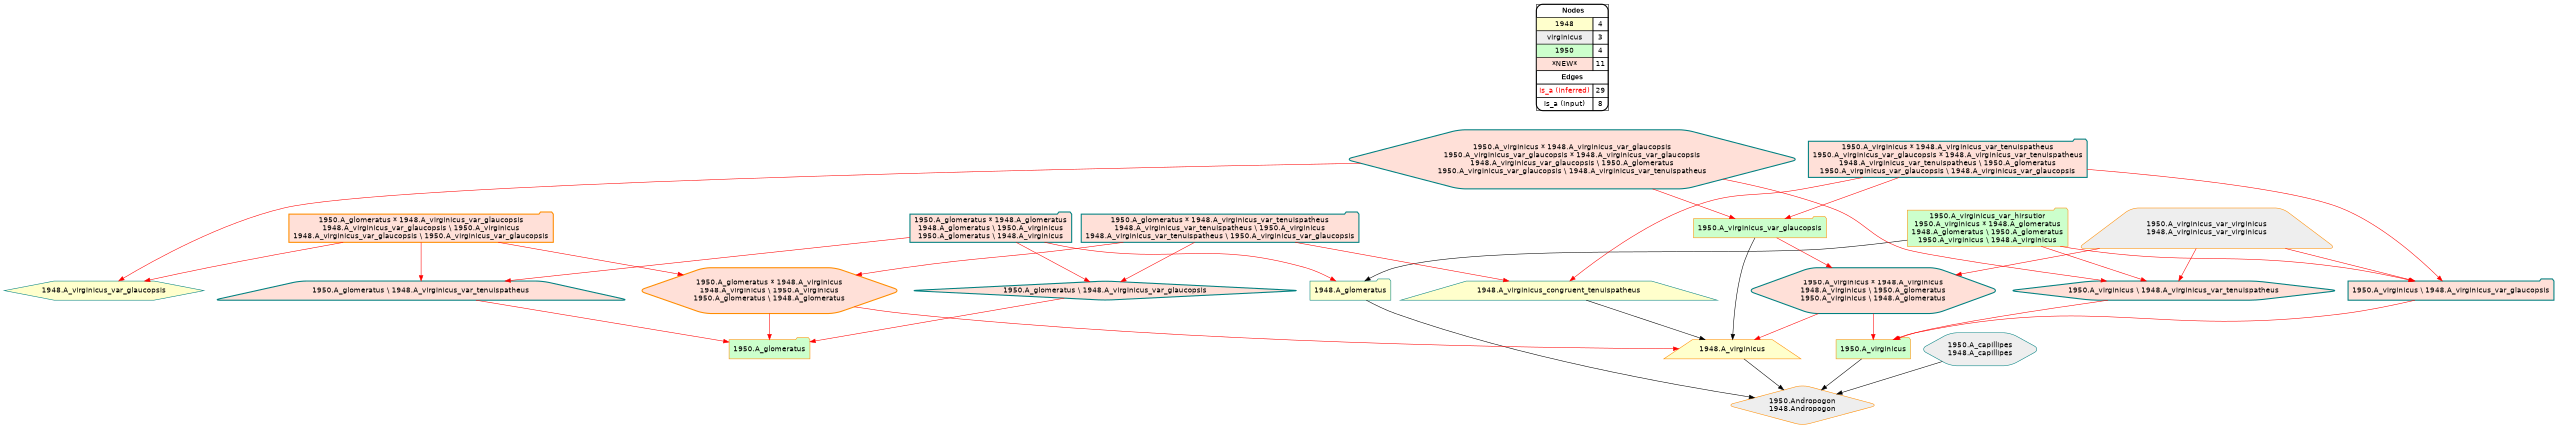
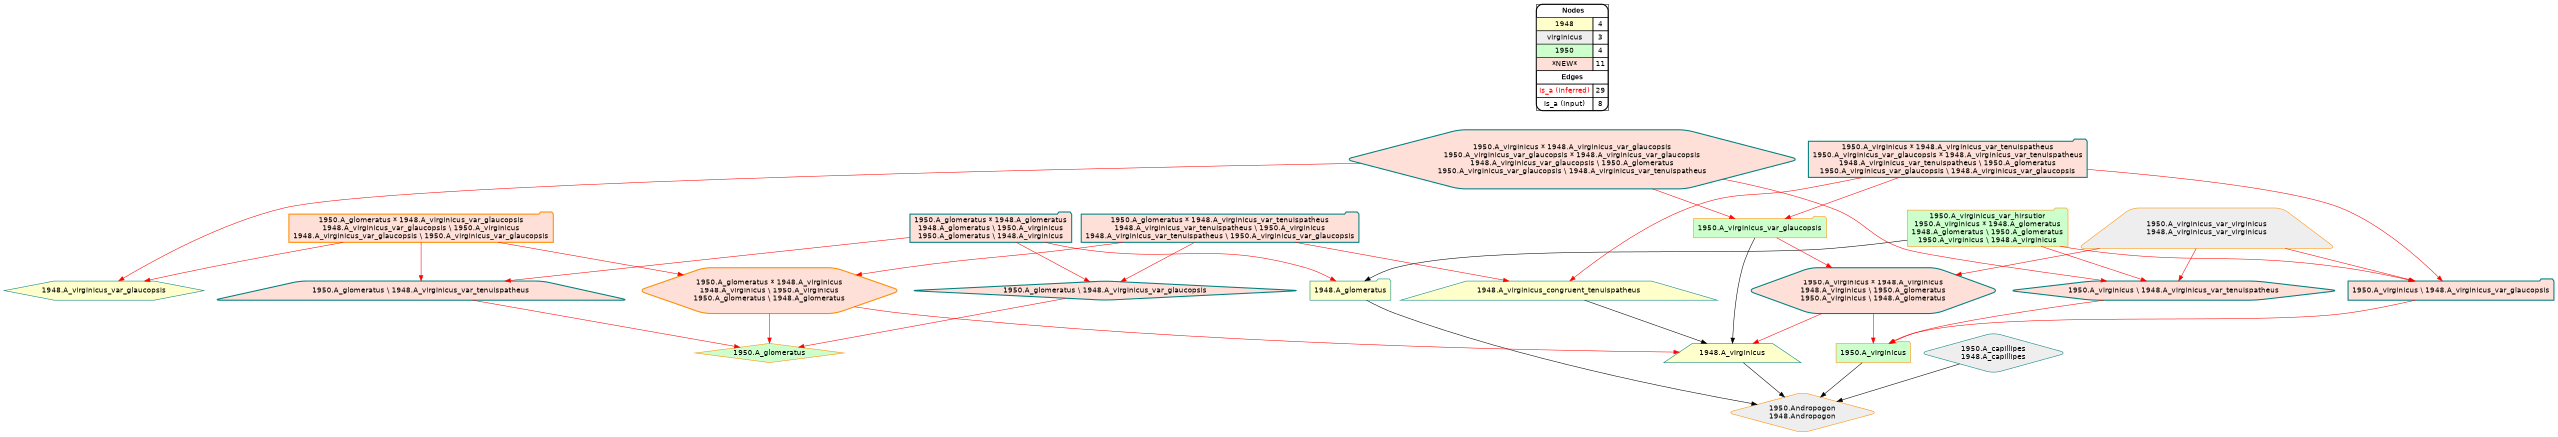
  digraph {
    rankdir=TB
    node [fillcolor="#FFE0D8" fontname=helvetica shape=folder style="filled,rounded,bold" color=teal]
    edge [arrowhead=normal color="#FF0000" constraint=true penwidth=1 style=solid]
    n1 [fillcolor=white label=<   <TABLE BORDER="0" CELLBORDER="1" CELLSPACING="0" CELLPADDING="4">  <TR> <TD COLSPAN="2"><font face="Arial Black"> Nodes</font></TD> </TR>  <TR>   <TD bgcolor="#FFFFCC" fontname="helvetica">1948</TD>   <TD>4</TD>   </TR>  <TR>   <TD bgcolor="#EEEEEE" fontname="helvetica">virginicus</TD>   <TD>3</TD>   </TR>  <TR>   <TD bgcolor="#CCFFCC" fontname="helvetica">1950</TD>   <TD>4</TD>   </TR>  <TR>   <TD bgcolor="#FFE0D8" fontname="helvetica">*NEW*</TD>   <TD>11</TD>   </TR>  <TR> <TD COLSPAN="2"><font face = "Arial Black"> Edges </font></TD> </TR>  <TR>   <TD><font color ="#FF0000">is_a (inferred)</font></TD><TD>29</TD> </TR> <TR>   <TD><font color ="#000000">is_a (input)</font></TD><TD>8</TD> </TR> </TABLE>   > margin=0 shape=box color=""]
-   "1948.A_virginicus" [color=darkorange fillcolor="#FFFFCC" shape=trapezium style=filled]
+   "1948.A_virginicus" [fillcolor="#FFFFCC" shape=trapezium style=filled]
    "1950.Andropogon\n1948.Andropogon" [color=darkorange fillcolor="#EEEEEE" shape=diamond style="filled,rounded"]
    n4 [fillcolor="#FFFFCC" label="1948.A_virginicus_congruent_tenuispatheus" shape=trapezium style=filled]
    "1948.A_glomeratus" [fillcolor="#FFFFCC" style=filled]
    "1948.A_virginicus_var_glaucopsis" [fillcolor="#FFFFCC" shape=hexagon style=filled]
-   "1950.A_capillipes\n1948.A_capillipes" [fillcolor="#EEEEEE" shape=hexagon style="filled,rounded"]
+   "1950.A_capillipes\n1948.A_capillipes" [fillcolor="#EEEEEE" shape=diamond style="filled,rounded"]
    "1950.A_virginicus_var_virginicus\n1948.A_virginicus_var_virginicus" [color=darkorange fillcolor="#EEEEEE" shape=trapezium style="filled,rounded"]
    "1950.A_virginicus \\ 1948.A_virginicus_var_glaucopsis"
    "1950.A_virginicus * 1948.A_virginicus\n1948.A_virginicus \\ 1950.A_glomeratus\n1950.A_virginicus \\ 1948.A_glomeratus" [shape=hexagon]
    "1950.A_virginicus \\ 1948.A_virginicus_var_tenuispatheus" [shape=hexagon]
    "1950.A_virginicus" [color=darkorange fillcolor="#CCFFCC" style=filled]
    "1950.A_virginicus_var_hirsutior\n1950.A_virginicus * 1948.A_glomeratus\n1948.A_glomeratus \\ 1950.A_glomeratus\n1950.A_virginicus \\ 1948.A_virginicus" [color=darkorange fillcolor="#CCFFCC" style=filled]
    "1950.A_virginicus_var_glaucopsis" [color=darkorange fillcolor="#CCFFCC" style=filled]
-   "1950.A_glomeratus" [color=darkorange fillcolor="#CCFFCC" style=filled]
+   "1950.A_glomeratus" [color=darkorange fillcolor="#CCFFCC" shape=diamond style=filled]
    "1950.A_glomeratus * 1948.A_virginicus_var_glaucopsis\n1948.A_virginicus_var_glaucopsis \\ 1950.A_virginicus\n1948.A_virginicus_var_glaucopsis \\ 1950.A_virginicus_var_glaucopsis" [color=darkorange]
    "1950.A_glomeratus * 1948.A_virginicus\n1948.A_virginicus \\ 1950.A_virginicus\n1950.A_glomeratus \\ 1948.A_glomeratus" [color=darkorange shape=hexagon]
    "1950.A_glomeratus \\ 1948.A_virginicus_var_tenuispatheus" [shape=trapezium]
    "1950.A_glomeratus * 1948.A_virginicus_var_tenuispatheus\n1948.A_virginicus_var_tenuispatheus \\ 1950.A_virginicus\n1948.A_virginicus_var_tenuispatheus \\ 1950.A_virginicus_var_glaucopsis"
    "1950.A_glomeratus \\ 1948.A_virginicus_var_glaucopsis" [shape=diamond]
    "1950.A_virginicus * 1948.A_virginicus_var_glaucopsis\n1950.A_virginicus_var_glaucopsis * 1948.A_virginicus_var_glaucopsis\n1948.A_virginicus_var_glaucopsis \\ 1950.A_glomeratus\n1950.A_virginicus_var_glaucopsis \\ 1948.A_virginicus_var_tenuispatheus" [shape=hexagon]
    "1950.A_glomeratus * 1948.A_glomeratus\n1948.A_glomeratus \\ 1950.A_virginicus\n1950.A_glomeratus \\ 1948.A_virginicus"
    "1950.A_virginicus * 1948.A_virginicus_var_tenuispatheus\n1950.A_virginicus_var_glaucopsis * 1948.A_virginicus_var_tenuispatheus\n1948.A_virginicus_var_tenuispatheus \\ 1950.A_glomeratus\n1950.A_virginicus_var_glaucopsis \\ 1948.A_virginicus_var_glaucopsis"
    subgraph sub_1 {
      rank=source
      n1
    }
    "1948.A_virginicus" -> "1950.Andropogon\n1948.Andropogon" [color="#000000"]
    n4 -> "1948.A_virginicus" [color="#000000"]
    "1948.A_glomeratus" -> "1950.Andropogon\n1948.Andropogon" [color="#000000"]
    "1950.A_capillipes\n1948.A_capillipes" -> "1950.Andropogon\n1948.Andropogon" [color="#000000"]
    "1950.A_virginicus_var_virginicus\n1948.A_virginicus_var_virginicus" -> "1950.A_virginicus \\ 1948.A_virginicus_var_glaucopsis"
    "1950.A_virginicus_var_virginicus\n1948.A_virginicus_var_virginicus" -> "1950.A_virginicus * 1948.A_virginicus\n1948.A_virginicus \\ 1950.A_glomeratus\n1950.A_virginicus \\ 1948.A_glomeratus"
    "1950.A_virginicus_var_virginicus\n1948.A_virginicus_var_virginicus" -> "1950.A_virginicus \\ 1948.A_virginicus_var_tenuispatheus"
    "1950.A_virginicus \\ 1948.A_virginicus_var_glaucopsis" -> "1950.A_virginicus"
    "1950.A_virginicus * 1948.A_virginicus\n1948.A_virginicus \\ 1950.A_glomeratus\n1950.A_virginicus \\ 1948.A_glomeratus" -> "1948.A_virginicus"
    "1950.A_virginicus * 1948.A_virginicus\n1948.A_virginicus \\ 1950.A_glomeratus\n1950.A_virginicus \\ 1948.A_glomeratus" -> "1950.A_virginicus"
    "1950.A_virginicus \\ 1948.A_virginicus_var_tenuispatheus" -> "1950.A_virginicus"
    "1950.A_virginicus" -> "1950.Andropogon\n1948.Andropogon" [color="#000000"]
    "1950.A_virginicus_var_hirsutior\n1950.A_virginicus * 1948.A_glomeratus\n1948.A_glomeratus \\ 1950.A_glomeratus\n1950.A_virginicus \\ 1948.A_virginicus" -> "1948.A_glomeratus" [color="#000000"]
    "1950.A_virginicus_var_hirsutior\n1950.A_virginicus * 1948.A_glomeratus\n1948.A_glomeratus \\ 1950.A_glomeratus\n1950.A_virginicus \\ 1948.A_virginicus" -> "1950.A_virginicus \\ 1948.A_virginicus_var_glaucopsis"
    "1950.A_virginicus_var_hirsutior\n1950.A_virginicus * 1948.A_glomeratus\n1948.A_glomeratus \\ 1950.A_glomeratus\n1950.A_virginicus \\ 1948.A_virginicus" -> "1950.A_virginicus \\ 1948.A_virginicus_var_tenuispatheus"
    "1950.A_virginicus_var_glaucopsis" -> "1948.A_virginicus" [color="#000000"]
    "1950.A_virginicus_var_glaucopsis" -> "1950.A_virginicus * 1948.A_virginicus\n1948.A_virginicus \\ 1950.A_glomeratus\n1950.A_virginicus \\ 1948.A_glomeratus"
    "1950.A_glomeratus * 1948.A_virginicus_var_glaucopsis\n1948.A_virginicus_var_glaucopsis \\ 1950.A_virginicus\n1948.A_virginicus_var_glaucopsis \\ 1950.A_virginicus_var_glaucopsis" -> "1948.A_virginicus_var_glaucopsis"
    "1950.A_glomeratus * 1948.A_virginicus_var_glaucopsis\n1948.A_virginicus_var_glaucopsis \\ 1950.A_virginicus\n1948.A_virginicus_var_glaucopsis \\ 1950.A_virginicus_var_glaucopsis" -> "1950.A_glomeratus * 1948.A_virginicus\n1948.A_virginicus \\ 1950.A_virginicus\n1950.A_glomeratus \\ 1948.A_glomeratus"
    "1950.A_glomeratus * 1948.A_virginicus_var_glaucopsis\n1948.A_virginicus_var_glaucopsis \\ 1950.A_virginicus\n1948.A_virginicus_var_glaucopsis \\ 1950.A_virginicus_var_glaucopsis" -> "1950.A_glomeratus \\ 1948.A_virginicus_var_tenuispatheus"
    "1950.A_glomeratus * 1948.A_virginicus\n1948.A_virginicus \\ 1950.A_virginicus\n1950.A_glomeratus \\ 1948.A_glomeratus" -> "1948.A_virginicus"
    "1950.A_glomeratus * 1948.A_virginicus\n1948.A_virginicus \\ 1950.A_virginicus\n1950.A_glomeratus \\ 1948.A_glomeratus" -> "1950.A_glomeratus"
    "1950.A_glomeratus \\ 1948.A_virginicus_var_tenuispatheus" -> "1950.A_glomeratus"
    "1950.A_glomeratus * 1948.A_virginicus_var_tenuispatheus\n1948.A_virginicus_var_tenuispatheus \\ 1950.A_virginicus\n1948.A_virginicus_var_tenuispatheus \\ 1950.A_virginicus_var_glaucopsis" -> n4
    "1950.A_glomeratus * 1948.A_virginicus_var_tenuispatheus\n1948.A_virginicus_var_tenuispatheus \\ 1950.A_virginicus\n1948.A_virginicus_var_tenuispatheus \\ 1950.A_virginicus_var_glaucopsis" -> "1950.A_glomeratus * 1948.A_virginicus\n1948.A_virginicus \\ 1950.A_virginicus\n1950.A_glomeratus \\ 1948.A_glomeratus"
    "1950.A_glomeratus * 1948.A_virginicus_var_tenuispatheus\n1948.A_virginicus_var_tenuispatheus \\ 1950.A_virginicus\n1948.A_virginicus_var_tenuispatheus \\ 1950.A_virginicus_var_glaucopsis" -> "1950.A_glomeratus \\ 1948.A_virginicus_var_glaucopsis"
    "1950.A_glomeratus \\ 1948.A_virginicus_var_glaucopsis" -> "1950.A_glomeratus"
    "1950.A_virginicus * 1948.A_virginicus_var_glaucopsis\n1950.A_virginicus_var_glaucopsis * 1948.A_virginicus_var_glaucopsis\n1948.A_virginicus_var_glaucopsis \\ 1950.A_glomeratus\n1950.A_virginicus_var_glaucopsis \\ 1948.A_virginicus_var_tenuispatheus" -> "1948.A_virginicus_var_glaucopsis"
    "1950.A_virginicus * 1948.A_virginicus_var_glaucopsis\n1950.A_virginicus_var_glaucopsis * 1948.A_virginicus_var_glaucopsis\n1948.A_virginicus_var_glaucopsis \\ 1950.A_glomeratus\n1950.A_virginicus_var_glaucopsis \\ 1948.A_virginicus_var_tenuispatheus" -> "1950.A_virginicus \\ 1948.A_virginicus_var_tenuispatheus"
    "1950.A_virginicus * 1948.A_virginicus_var_glaucopsis\n1950.A_virginicus_var_glaucopsis * 1948.A_virginicus_var_glaucopsis\n1948.A_virginicus_var_glaucopsis \\ 1950.A_glomeratus\n1950.A_virginicus_var_glaucopsis \\ 1948.A_virginicus_var_tenuispatheus" -> "1950.A_virginicus_var_glaucopsis"
    "1950.A_glomeratus * 1948.A_glomeratus\n1948.A_glomeratus \\ 1950.A_virginicus\n1950.A_glomeratus \\ 1948.A_virginicus" -> "1948.A_glomeratus"
    "1950.A_glomeratus * 1948.A_glomeratus\n1948.A_glomeratus \\ 1950.A_virginicus\n1950.A_glomeratus \\ 1948.A_virginicus" -> "1950.A_glomeratus \\ 1948.A_virginicus_var_tenuispatheus"
    "1950.A_glomeratus * 1948.A_glomeratus\n1948.A_glomeratus \\ 1950.A_virginicus\n1950.A_glomeratus \\ 1948.A_virginicus" -> "1950.A_glomeratus \\ 1948.A_virginicus_var_glaucopsis"
    "1950.A_virginicus * 1948.A_virginicus_var_tenuispatheus\n1950.A_virginicus_var_glaucopsis * 1948.A_virginicus_var_tenuispatheus\n1948.A_virginicus_var_tenuispatheus \\ 1950.A_glomeratus\n1950.A_virginicus_var_glaucopsis \\ 1948.A_virginicus_var_glaucopsis" -> n4
    "1950.A_virginicus * 1948.A_virginicus_var_tenuispatheus\n1950.A_virginicus_var_glaucopsis * 1948.A_virginicus_var_tenuispatheus\n1948.A_virginicus_var_tenuispatheus \\ 1950.A_glomeratus\n1950.A_virginicus_var_glaucopsis \\ 1948.A_virginicus_var_glaucopsis" -> "1950.A_virginicus \\ 1948.A_virginicus_var_glaucopsis"
    "1950.A_virginicus * 1948.A_virginicus_var_tenuispatheus\n1950.A_virginicus_var_glaucopsis * 1948.A_virginicus_var_tenuispatheus\n1948.A_virginicus_var_tenuispatheus \\ 1950.A_glomeratus\n1950.A_virginicus_var_glaucopsis \\ 1948.A_virginicus_var_glaucopsis" -> "1950.A_virginicus_var_glaucopsis"
  }
